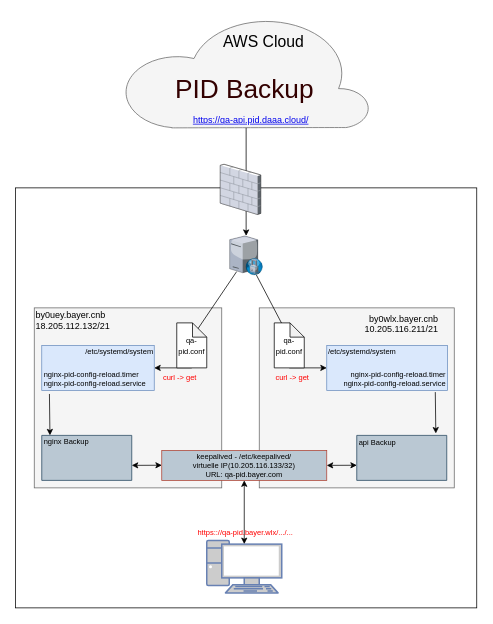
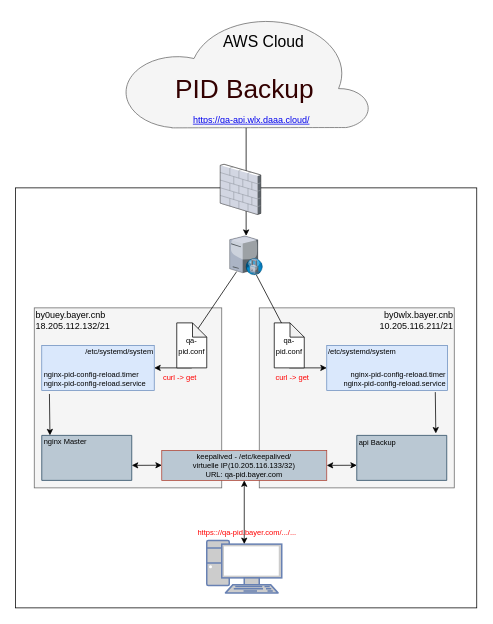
  <mxCell id="0" />
  <mxCell id="1" parent="0" />
  <mxCell id="2" value="" style="verticalLabelPosition=bottom;html=1;verticalAlign=top;align=center;strokeColor=#666666;fillColor=#f5f5f5;shape=mxgraph.azure.cloud;fontColor=#333333;" parent="1" vertex="1"><mxGeometry x="162.5" y="20" width="330" height="150" as="geometry" /></mxCell>
  <mxCell id="3" value="" style="rounded=0;whiteSpace=wrap;html=1;fontColor=#FF0000;" parent="1" vertex="1"><mxGeometry x="20" y="250" width="615" height="560" as="geometry" /></mxCell>
  <mxCell id="4" value="" style="rounded=0;whiteSpace=wrap;html=1;fillColor=#f5f5f5;strokeColor=#666666;fontColor=#333333;" parent="1" vertex="1"><mxGeometry x="45" y="410" width="250" height="240" as="geometry" /></mxCell>
  <mxCell id="5" value="" style="rounded=0;whiteSpace=wrap;html=1;fillColor=#f5f5f5;strokeColor=#666666;fontColor=#333333;" parent="1" vertex="1"><mxGeometry x="345" y="410" width="260" height="240" as="geometry" /></mxCell>
  <mxCell id="6" value="&lt;span lang=&quot;EN-US&quot;&gt;by0uey.bayer.cnb&lt;/span&gt;&lt;div&gt;18.205.112.132/21&lt;/div&gt;" style="text;html=1;resizable=0;points=[];autosize=1;align=left;verticalAlign=top;spacingTop=-4;" parent="1" vertex="1"><mxGeometry x="45" y="410" width="120" height="30" as="geometry" /></mxCell>
- <mxCell id="7" value="by0wlx.bayer.cnb&lt;br&gt;10.205.116.211/21" style="text;html=1;resizable=0;points=[];autosize=1;align=right;verticalAlign=top;spacingTop=-4;" parent="1" vertex="1"><mxGeometry x="465" y="415" width="120" height="30" as="geometry" /></mxCell>
+ <mxCell id="7" value="by0wlx.bayer.cnb&lt;br&gt;10.205.116.211/21" style="text;html=1;resizable=0;points=[];autosize=1;align=right;verticalAlign=top;spacingTop=-4;" parent="1" vertex="1"><mxGeometry x="485" y="410" width="120" height="30" as="geometry" /></mxCell>
  <mxCell id="8" value="" style="verticalLabelPosition=bottom;verticalAlign=top;html=1;shape=mxgraph.basic.rect;fillColor=#bac8d3;fillColor2=none;strokeColor=#23445d;strokeWidth=1;size=20;indent=5;" parent="1" vertex="1"><mxGeometry x="55" y="580" width="120" height="60" as="geometry" /></mxCell>
  <mxCell id="9" value="" style="verticalLabelPosition=bottom;verticalAlign=top;html=1;shape=mxgraph.basic.rect;fillColor=#bac8d3;fillColor2=none;strokeColor=#23445d;strokeWidth=1;size=20;indent=5;" parent="1" vertex="1"><mxGeometry x="475" y="580" width="120" height="60" as="geometry" /></mxCell>
- <mxCell id="10" value="nginx Backup" style="text;html=1;resizable=0;points=[];autosize=1;align=left;verticalAlign=top;spacingTop=-4;fontSize=10;" parent="1" vertex="1"><mxGeometry x="56" y="580" width="80" height="20" as="geometry" /></mxCell>
+ <mxCell id="10" value="nginx Master" style="text;html=1;resizable=0;points=[];autosize=1;align=left;verticalAlign=top;spacingTop=-4;fontSize=10;" parent="1" vertex="1"><mxGeometry x="56" y="580" width="80" height="20" as="geometry" /></mxCell>
  <mxCell id="11" value="api Backup" style="text;html=1;resizable=0;points=[];autosize=1;align=left;verticalAlign=top;spacingTop=-4;fontSize=10;" parent="1" vertex="1"><mxGeometry x="476" y="581" width="80" height="10" as="geometry" /></mxCell>
  <mxCell id="12" value="" style="endArrow=classic;html=1;exitX=0.212;exitY=0.917;exitDx=0;exitDy=0;exitPerimeter=0;entryX=0.5;entryY=0.333;entryDx=0;entryDy=0;entryPerimeter=0;" parent="1" source="16" target="39" edge="1"><mxGeometry width="50" height="50" relative="1" as="geometry"><mxPoint x="195" y="230" as="sourcePoint" /><mxPoint x="245" y="180" as="targetPoint" /></mxGeometry></mxCell>
  <mxCell id="13" value="" style="endArrow=classic;html=1;entryX=0.5;entryY=0.333;entryDx=0;entryDy=0;entryPerimeter=0;startArrow=none;startFill=0;" parent="1" source="16" target="40" edge="1"><mxGeometry width="50" height="50" relative="1" as="geometry"><mxPoint x="355" y="320" as="sourcePoint" /><mxPoint x="405" y="270" as="targetPoint" /></mxGeometry></mxCell>
  <mxCell id="14" value="AWS Cloud&lt;br style=&quot;font-size: 21px;&quot;&gt;" style="text;html=1;resizable=0;points=[];autosize=1;align=left;verticalAlign=top;spacingTop=-4;fontSize=21;" parent="1" vertex="1"><mxGeometry x="295" y="40" width="80" height="20" as="geometry" /></mxCell>
- <mxCell id="15" value="&lt;span lang=&quot;EN-US&quot;&gt;&lt;a href=&quot;https://api.pid.daaa.cloud/api/proxyconfig&quot;&gt;https://qa-api.pid.daaa.cloud/&lt;/a&gt;&lt;/span&gt;" style="text;html=1;resizable=0;points=[];autosize=1;align=left;verticalAlign=top;spacingTop=-4;" parent="1" vertex="1"><mxGeometry x="255" y="150" width="170" height="20" as="geometry" /></mxCell>
+ <mxCell id="15" value="&lt;span lang=&quot;EN-US&quot;&gt;&lt;a href=&quot;https://api.pid.daaa.cloud/api/proxyconfig&quot;&gt;https://qa-api.wlx.daaa.cloud/&lt;/a&gt;&lt;/span&gt;" style="text;html=1;resizable=0;points=[];autosize=1;align=left;verticalAlign=top;spacingTop=-4;" parent="1" vertex="1"><mxGeometry x="255" y="150" width="170" height="20" as="geometry" /></mxCell>
  <mxCell id="16" value="" style="verticalLabelPosition=bottom;aspect=fixed;html=1;verticalAlign=top;strokeColor=none;align=center;outlineConnect=0;shape=mxgraph.citrix.proxy_server;fontSize=21;" parent="1" vertex="1"><mxGeometry x="305.5" y="314" width="44" height="52" as="geometry" /></mxCell>
  <mxCell id="17" value="" style="endArrow=classic;html=1;exitX=0.5;exitY=1;exitDx=0;exitDy=0;exitPerimeter=0;" parent="1" source="2" target="16" edge="1"><mxGeometry width="50" height="50" relative="1" as="geometry"><mxPoint x="469.931" y="190.172" as="sourcePoint" /><mxPoint x="365.103" y="430.172" as="targetPoint" /></mxGeometry></mxCell>
  <mxCell id="18" value="" style="verticalLabelPosition=bottom;aspect=fixed;html=1;verticalAlign=top;strokeColor=none;align=center;outlineConnect=0;shape=mxgraph.citrix.firewall;fontSize=21;" parent="1" vertex="1"><mxGeometry x="293" y="218.5" width="54" height="67" as="geometry" /></mxCell>
  <mxCell id="19" value="" style="endArrow=classic;html=1;fontSize=21;entryX=1;entryY=0.5;entryDx=0;entryDy=0;exitX=0.5;exitY=1;exitDx=0;exitDy=0;exitPerimeter=0;" parent="1" source="39" target="22" edge="1"><mxGeometry width="50" height="50" relative="1" as="geometry"><mxPoint x="25" y="750" as="sourcePoint" /><mxPoint x="75" y="700" as="targetPoint" /></mxGeometry></mxCell>
  <mxCell id="20" value="" style="endArrow=classic;html=1;fontSize=21;entryX=0;entryY=0.5;entryDx=0;entryDy=0;exitX=0.5;exitY=1;exitDx=0;exitDy=0;exitPerimeter=0;" parent="1" source="40" target="21" edge="1"><mxGeometry width="50" height="50" relative="1" as="geometry"><mxPoint x="25" y="750" as="sourcePoint" /><mxPoint x="75" y="700" as="targetPoint" /></mxGeometry></mxCell>
  <mxCell id="21" value="" style="rounded=0;whiteSpace=wrap;html=1;fontSize=21;fillColor=#dae8fc;strokeColor=#6c8ebf;" parent="1" vertex="1"><mxGeometry x="435" y="460" width="161" height="60" as="geometry" /></mxCell>
  <mxCell id="22" value="" style="rounded=0;whiteSpace=wrap;html=1;fontSize=21;fillColor=#dae8fc;strokeColor=#6c8ebf;" parent="1" vertex="1"><mxGeometry x="55" y="460" width="150" height="60" as="geometry" /></mxCell>
  <mxCell id="23" value="keepalived - /etc/keepalived/ &lt;br style=&quot;font-size: 10px&quot;&gt;virtuelle IP(10.205.116.133/32)&lt;br&gt;URL: qa-pid.bayer.com" style="rounded=0;whiteSpace=wrap;html=1;fontSize=10;fillColor=#bac8d3;strokeColor=#ae4132;" parent="1" vertex="1"><mxGeometry x="215" y="600" width="220" height="40" as="geometry" /></mxCell>
  <mxCell id="24" value="/etc/systemd/system" style="text;html=1;resizable=0;points=[];autosize=1;align=right;verticalAlign=top;spacingTop=-4;fontSize=10;" parent="1" vertex="1"><mxGeometry x="95" y="460" width="110" height="10" as="geometry" /></mxCell>
  <mxCell id="25" value="/etc/systemd/system" style="text;html=1;resizable=0;points=[];autosize=1;align=left;verticalAlign=top;spacingTop=-4;fontSize=10;" parent="1" vertex="1"><mxGeometry x="435" y="460" width="110" height="10" as="geometry" /></mxCell>
  <mxCell id="26" value="" style="shape=image;html=1;verticalAlign=top;verticalLabelPosition=bottom;labelBackgroundColor=#ffffff;imageAspect=0;aspect=fixed;image=https://cdn1.iconfinder.com/data/icons/web-basic-2/512/721_gear__setting_engine_-128.png;fontSize=10;align=right;" parent="1" vertex="1"><mxGeometry x="565" y="460" width="30" height="30" as="geometry" /></mxCell>
  <mxCell id="27" value="" style="shape=image;html=1;verticalAlign=top;verticalLabelPosition=bottom;labelBackgroundColor=#ffffff;imageAspect=0;aspect=fixed;image=https://cdn1.iconfinder.com/data/icons/web-basic-2/512/721_gear__setting_engine_-128.png;fontSize=10;align=right;" parent="1" vertex="1"><mxGeometry x="56" y="460" width="30" height="30" as="geometry" /></mxCell>
  <mxCell id="28" value="" style="endArrow=classic;html=1;fontSize=10;entryX=0.174;entryY=-0.255;entryDx=0;entryDy=0;entryPerimeter=0;exitX=0.11;exitY=1.055;exitDx=0;exitDy=0;exitPerimeter=0;" parent="1" edge="1"><mxGeometry width="50" height="50" relative="1" as="geometry"><mxPoint x="579.741" y="522.276" as="sourcePoint" /><mxPoint x="580.431" y="577.448" as="targetPoint" /></mxGeometry></mxCell>
  <mxCell id="29" value="" style="endArrow=classic;html=1;fontSize=10;entryX=0.174;entryY=-0.255;entryDx=0;entryDy=0;entryPerimeter=0;exitX=0.11;exitY=1.055;exitDx=0;exitDy=0;exitPerimeter=0;" parent="1" edge="1"><mxGeometry width="50" height="50" relative="1" as="geometry"><mxPoint x="65.241" y="524.776" as="sourcePoint" /><mxPoint x="65.931" y="579.948" as="targetPoint" /></mxGeometry></mxCell>
  <mxCell id="30" value="nginx-pid-config-reload.timer&lt;br&gt;nginx-pid-config-reload.service" style="text;html=1;resizable=0;points=[];autosize=1;align=left;verticalAlign=top;spacingTop=-4;fontSize=10;" parent="1" vertex="1"><mxGeometry x="56" y="490" width="160" height="30" as="geometry" /></mxCell>
  <mxCell id="31" value="nginx-pid-config-reload.timer&lt;br&gt;nginx-pid-config-reload.service" style="text;html=1;resizable=0;points=[];autosize=1;align=right;verticalAlign=top;spacingTop=-4;fontSize=10;" parent="1" vertex="1"><mxGeometry x="435" y="490" width="160" height="30" as="geometry" /></mxCell>
  <mxCell id="32" value="" style="fontColor=#0066CC;verticalAlign=top;verticalLabelPosition=bottom;labelPosition=center;align=center;html=1;outlineConnect=0;fillColor=#CCCCCC;strokeColor=#6881B3;gradientColor=none;gradientDirection=north;strokeWidth=2;shape=mxgraph.networks.pc;" parent="1" vertex="1"><mxGeometry x="275" y="720" width="100" height="70" as="geometry" /></mxCell>
  <mxCell id="33" value="" style="endArrow=classic;startArrow=classic;html=1;fontSize=10;exitX=0.5;exitY=1;exitDx=0;exitDy=0;entryX=0.5;entryY=0.07;entryDx=0;entryDy=0;entryPerimeter=0;" parent="1" source="23" target="32" edge="1"><mxGeometry width="50" height="50" relative="1" as="geometry"><mxPoint x="25" y="880" as="sourcePoint" /><mxPoint x="75" y="830" as="targetPoint" /></mxGeometry></mxCell>
- <mxCell id="34" value="https:://qa-pid.bayer.wlx/.../..." style="text;html=1;resizable=0;points=[];autosize=1;align=left;verticalAlign=top;spacingTop=-4;fontSize=10;fontColor=#FF0000;" parent="1" vertex="1"><mxGeometry x="260.5" y="701" width="150" height="10" as="geometry" /></mxCell>
+ <mxCell id="34" value="https:://qa-pid.bayer.com/.../..." style="text;html=1;resizable=0;points=[];autosize=1;align=left;verticalAlign=top;spacingTop=-4;fontSize=10;fontColor=#FF0000;" parent="1" vertex="1"><mxGeometry x="260.5" y="701" width="150" height="10" as="geometry" /></mxCell>
  <mxCell id="35" value="" style="endArrow=classic;startArrow=classic;html=1;fontSize=10;fontColor=#FF0000;exitX=1;exitY=0.5;exitDx=0;exitDy=0;entryX=0.001;entryY=0.664;entryDx=0;entryDy=0;entryPerimeter=0;" parent="1" source="23" target="9" edge="1"><mxGeometry width="50" height="50" relative="1" as="geometry"><mxPoint x="435" y="650" as="sourcePoint" /><mxPoint x="475" y="618" as="targetPoint" /></mxGeometry></mxCell>
  <mxCell id="36" value="" style="endArrow=classic;startArrow=classic;html=1;fontSize=10;fontColor=#FF0000;exitX=1;exitY=0.5;exitDx=0;exitDy=0;entryX=0.001;entryY=0.664;entryDx=0;entryDy=0;entryPerimeter=0;" parent="1" edge="1"><mxGeometry width="50" height="50" relative="1" as="geometry"><mxPoint x="175.047" y="620" as="sourcePoint" /><mxPoint x="215.14" y="619.814" as="targetPoint" /></mxGeometry></mxCell>
  <mxCell id="37" value="curl -&amp;gt; get" style="text;html=1;resizable=0;points=[];autosize=1;align=left;verticalAlign=top;spacingTop=-4;fontSize=10;fontColor=#FF0000;" parent="1" vertex="1"><mxGeometry x="365" y="495" width="60" height="10" as="geometry" /></mxCell>
  <mxCell id="38" value="curl -&amp;gt; get" style="text;html=1;resizable=0;points=[];autosize=1;align=left;verticalAlign=top;spacingTop=-4;fontSize=10;fontColor=#FF0000;" parent="1" vertex="1"><mxGeometry x="215" y="495" width="60" height="10" as="geometry" /></mxCell>
  <mxCell id="39" value="&lt;font style=&quot;font-size: 10px&quot;&gt;qa-pid.conf&lt;/font&gt;" style="shape=note;whiteSpace=wrap;html=1;backgroundOutline=1;darkOpacity=0.05;size=19;" parent="1" vertex="1"><mxGeometry x="235" y="430" width="40" height="60" as="geometry" /></mxCell>
  <mxCell id="40" value="&lt;font style=&quot;font-size: 10px&quot;&gt;qa-pid.conf&lt;/font&gt;" style="shape=note;whiteSpace=wrap;html=1;backgroundOutline=1;darkOpacity=0.05;size=19;" parent="1" vertex="1"><mxGeometry x="365" y="430" width="40" height="60" as="geometry" /></mxCell>
  <mxCell id="41" value="&lt;font style=&quot;font-size: 35px;&quot; color=&quot;#330000&quot;&gt;PID Backup&lt;/font&gt;" style="text;html=1;resizable=0;points=[];autosize=1;align=left;verticalAlign=top;spacingTop=-4;fontSize=35;fontColor=#FF0000;" parent="1" vertex="1"><mxGeometry x="230.5" y="95" width="150" height="20" as="geometry" /></mxCell>
